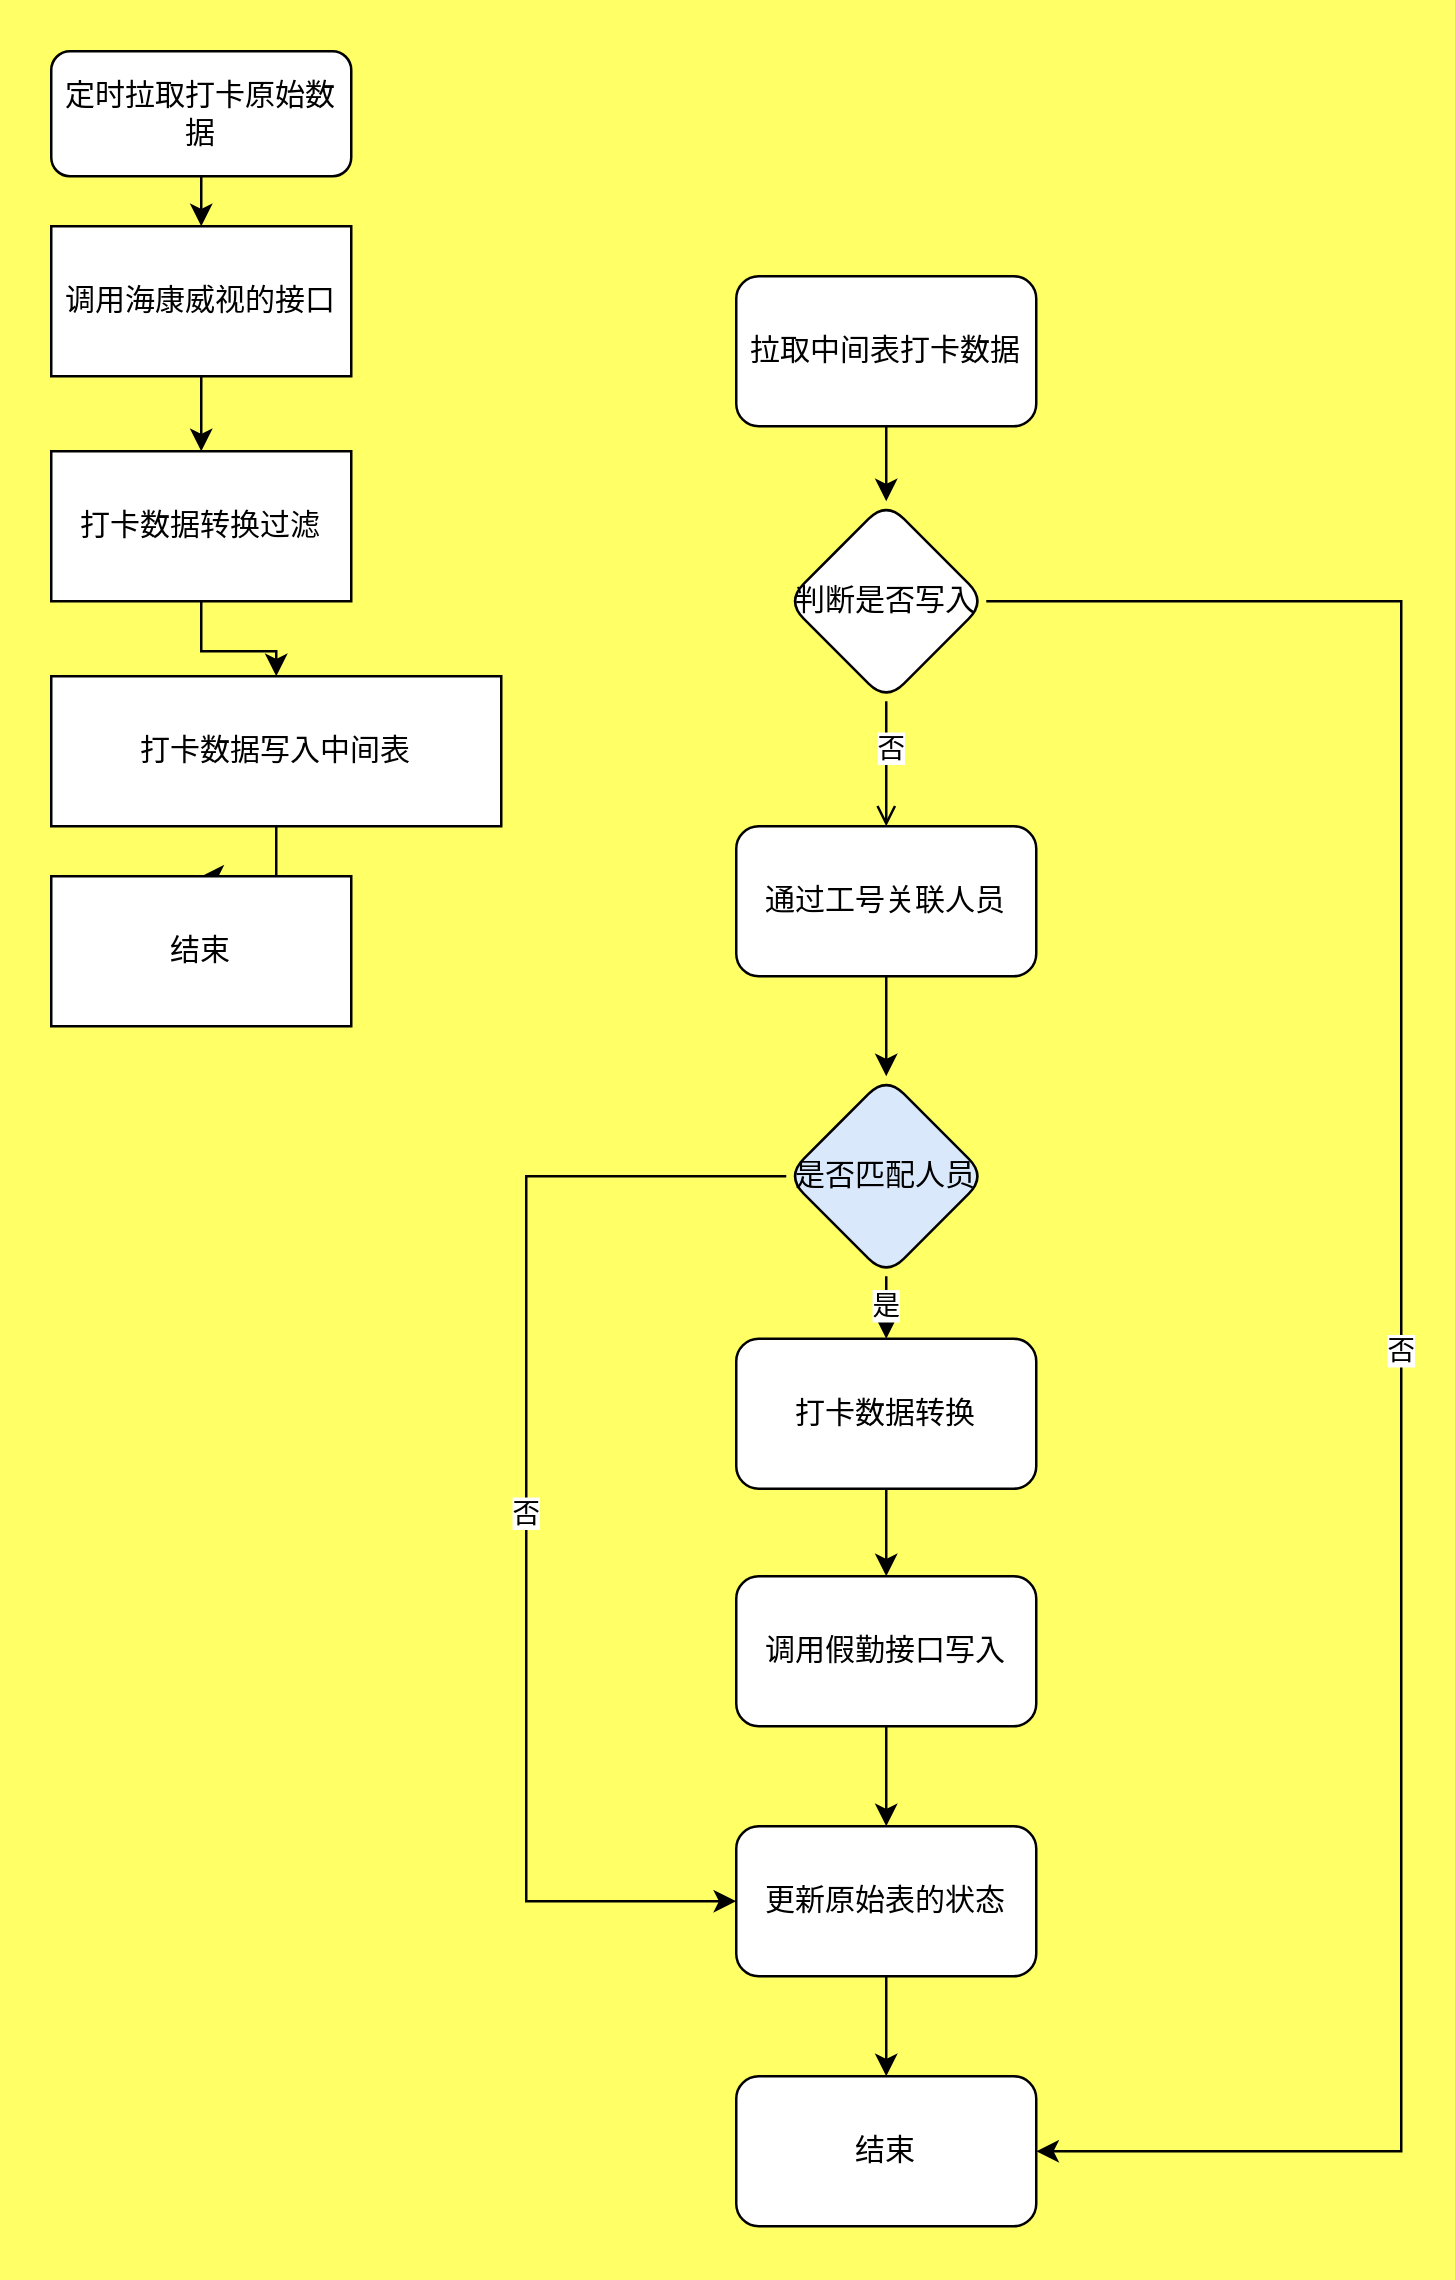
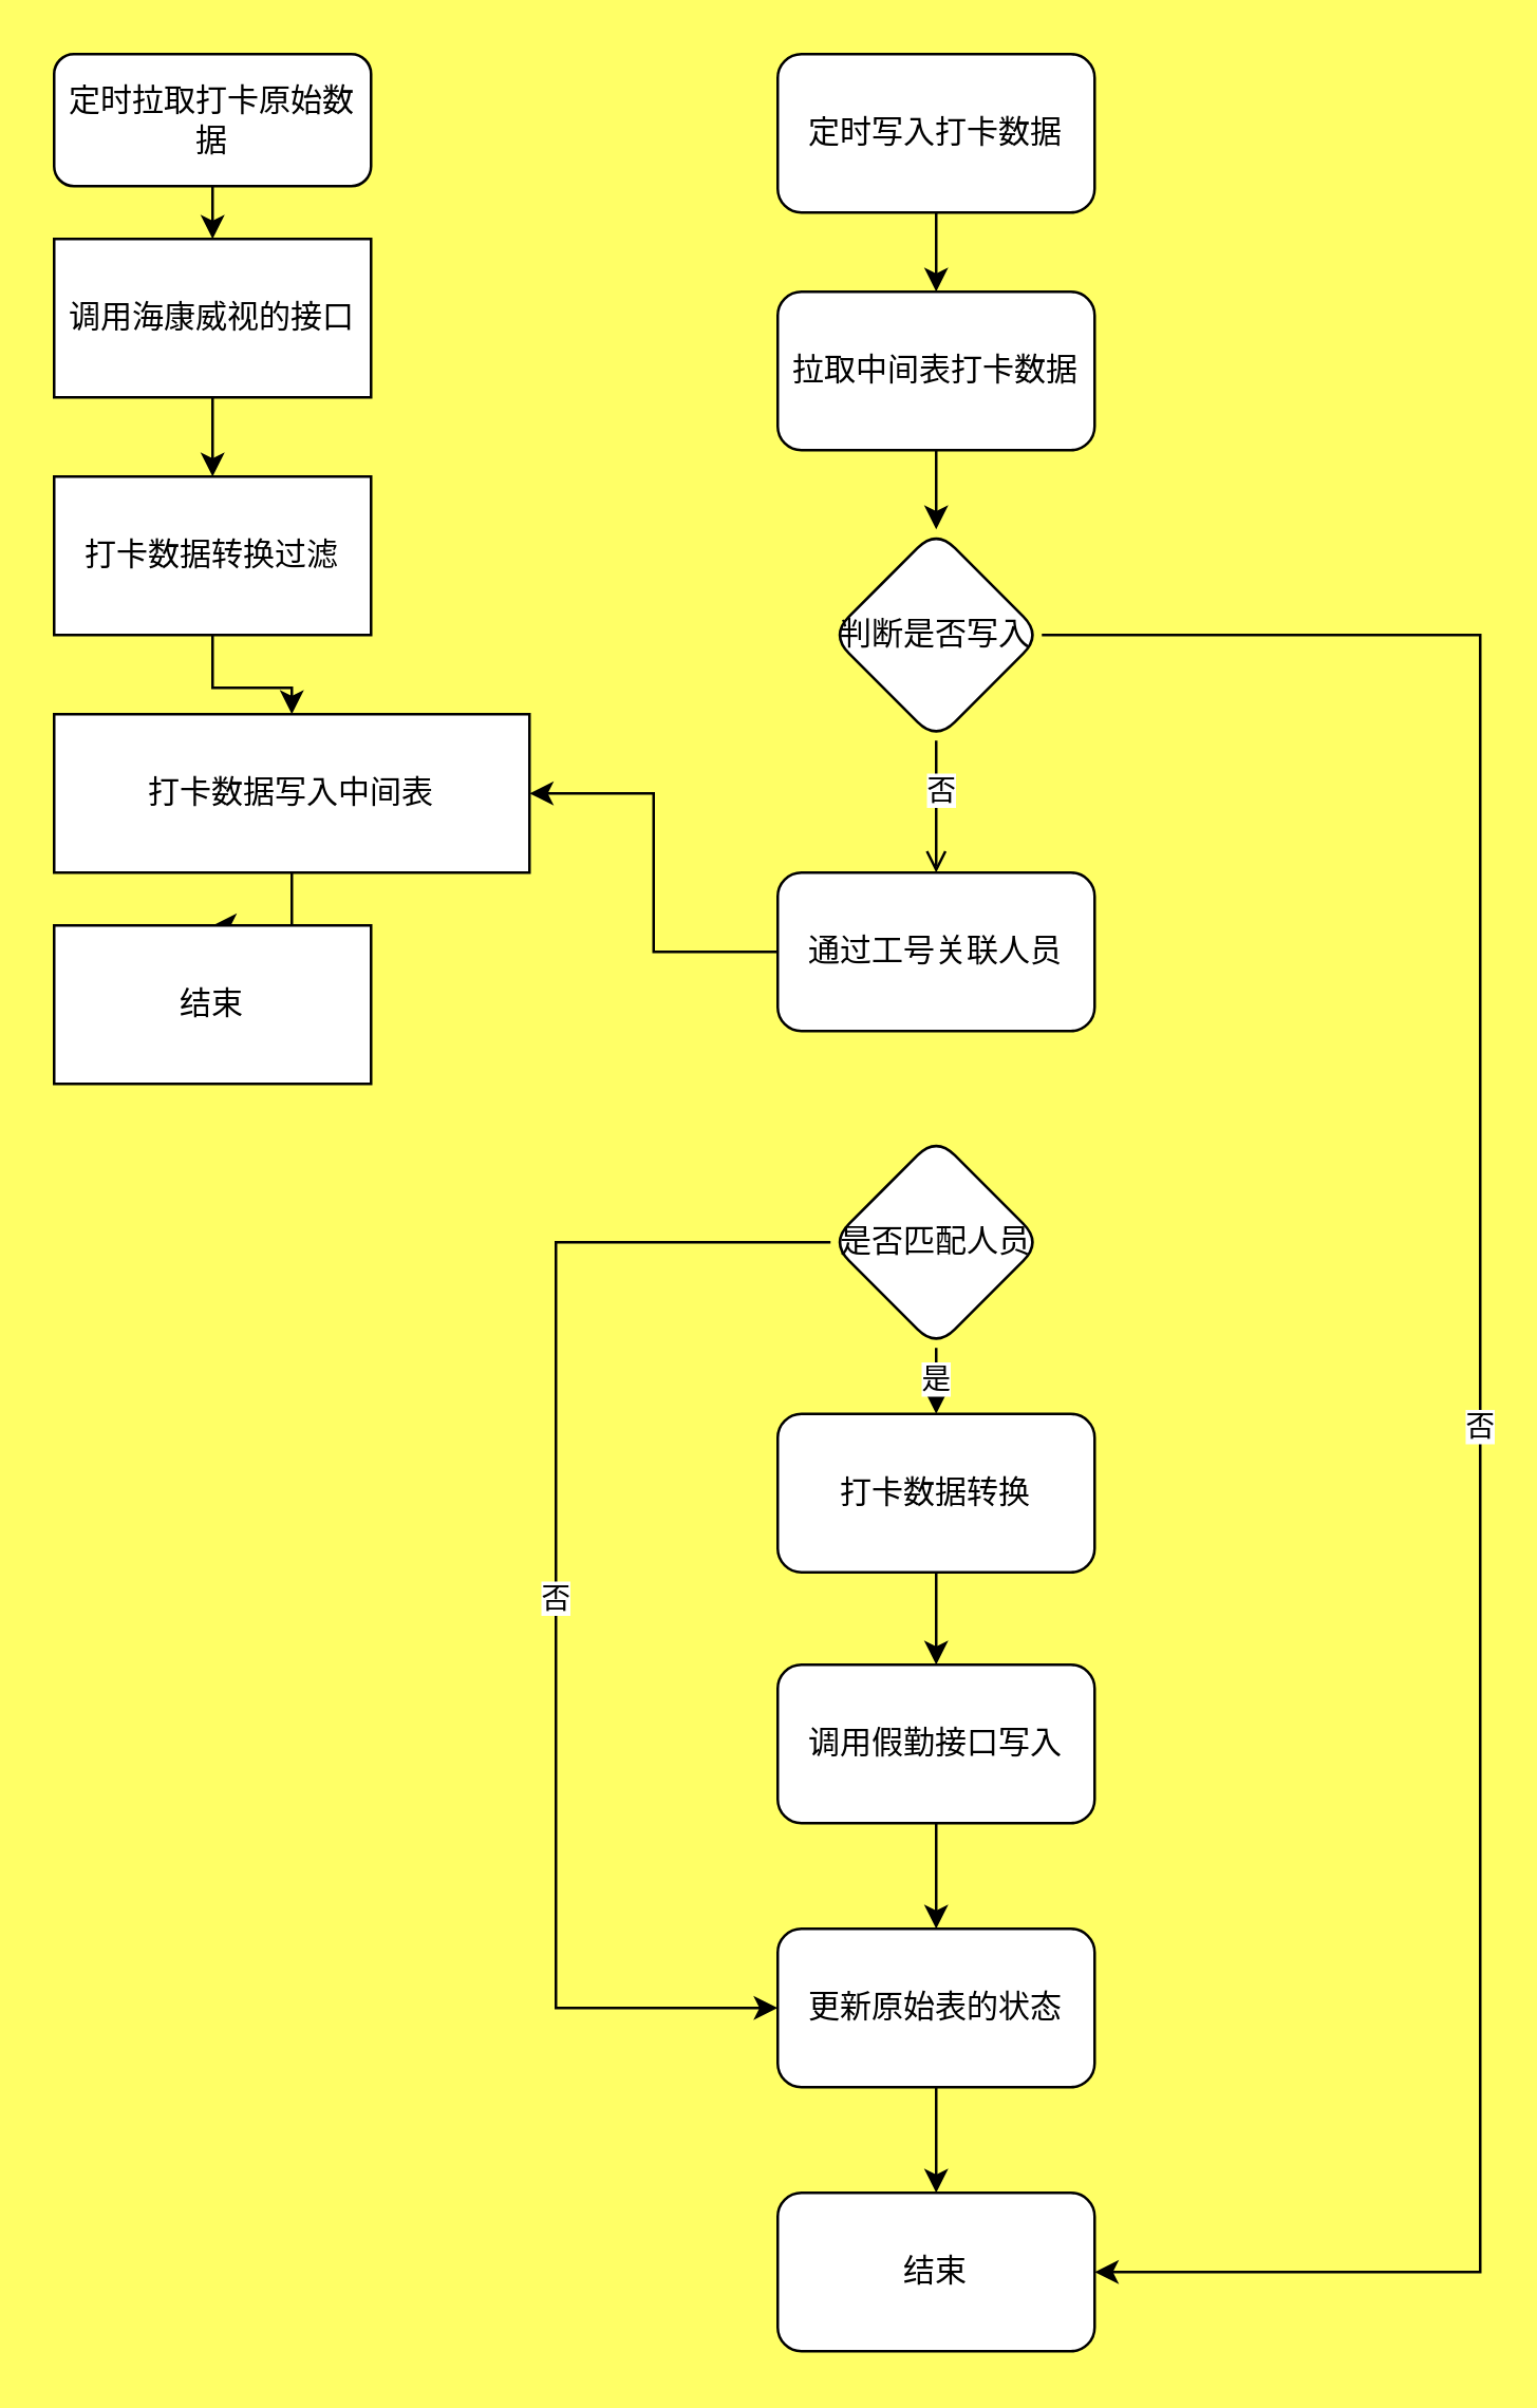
  <mxCell id="0" />
  <mxCell id="1" parent="0" />
  <mxCell id="2" style="edgeStyle=orthogonalEdgeStyle;rounded=0;orthogonalLoop=1;jettySize=auto;html=1;exitX=0.5;exitY=1;exitDx=0;exitDy=0;" parent="1" edge="1"><mxGeometry relative="1" as="geometry"><mxPoint x="80" y="90" as="targetPoint" /><mxPoint x="80" y="60" as="sourcePoint" /></mxGeometry></mxCell>
  <mxCell id="3" value="定时拉取打卡原始数据" style="rounded=1;whiteSpace=wrap;html=1;" parent="1" vertex="1"><mxGeometry x="20" y="20" width="120" height="50" as="geometry" /></mxCell>
  <mxCell id="4" value="" style="edgeStyle=orthogonalEdgeStyle;rounded=0;orthogonalLoop=1;jettySize=auto;html=1;" parent="1" source="5" target="7" edge="1"><mxGeometry relative="1" as="geometry" /></mxCell>
  <mxCell id="5" value="调用海康威视的接口" style="rounded=0;whiteSpace=wrap;html=1;" parent="1" vertex="1"><mxGeometry x="20" y="90" width="120" height="60" as="geometry" /></mxCell>
  <mxCell id="6" value="" style="edgeStyle=orthogonalEdgeStyle;rounded=0;orthogonalLoop=1;jettySize=auto;html=1;" parent="1" source="7" target="9" edge="1"><mxGeometry relative="1" as="geometry" /></mxCell>
  <mxCell id="7" value="打卡数据转换过滤" style="rounded=0;whiteSpace=wrap;html=1;" parent="1" vertex="1"><mxGeometry x="20" y="180" width="120" height="60" as="geometry" /></mxCell>
  <mxCell id="8" value="" style="edgeStyle=orthogonalEdgeStyle;rounded=0;orthogonalLoop=1;jettySize=auto;html=1;" parent="1" source="9" target="10" edge="1"><mxGeometry relative="1" as="geometry" /></mxCell>
  <mxCell id="9" value="打卡数据写入中间表" style="rounded=0;whiteSpace=wrap;html=1;" parent="1" vertex="1"><mxGeometry x="20" y="270" width="180" height="60" as="geometry" /></mxCell>
  <mxCell id="10" value="结束" style="whiteSpace=wrap;html=1;rounded=0;" parent="1" vertex="1"><mxGeometry x="20" y="350" width="120" height="60" as="geometry" /></mxCell>
  <mxCell id="11" style="edgeStyle=orthogonalEdgeStyle;rounded=0;orthogonalLoop=1;jettySize=auto;html=1;exitX=0.5;exitY=1;exitDx=0;exitDy=0;" parent="1" source="10" target="10" edge="1"><mxGeometry relative="1" as="geometry" /></mxCell>
+ <mxCell id="12" value="" style="edgeStyle=orthogonalEdgeStyle;rounded=0;orthogonalLoop=1;jettySize=auto;html=1;" parent="1" source="13" target="15" edge="1"><mxGeometry relative="1" as="geometry" /></mxCell>
+ <mxCell id="13" value="定时写入打卡数据" style="rounded=1;whiteSpace=wrap;html=1;" parent="1" vertex="1"><mxGeometry x="294" y="20" width="120" height="60" as="geometry" /></mxCell>
  <mxCell id="14" value="" style="edgeStyle=orthogonalEdgeStyle;rounded=0;orthogonalLoop=1;jettySize=auto;html=1;" parent="1" source="15" target="19" edge="1"><mxGeometry relative="1" as="geometry" /></mxCell>
  <mxCell id="15" value="拉取中间表打卡数据" style="whiteSpace=wrap;html=1;rounded=1;" parent="1" vertex="1"><mxGeometry x="294" y="110" width="120" height="60" as="geometry" /></mxCell>
  <mxCell id="16" value="" style="edgeStyle=orthogonalEdgeStyle;rounded=0;orthogonalLoop=1;jettySize=auto;html=1;endArrow=open;" parent="1" source="19" target="21" edge="1"><mxGeometry relative="1" as="geometry" /></mxCell>
  <mxCell id="17" value="否" style="edgeLabel;html=1;align=center;verticalAlign=middle;resizable=0;points=[];" parent="16" vertex="1" connectable="0"><mxGeometry x="-0.289" y="1" relative="1" as="geometry"><mxPoint as="offset" /></mxGeometry></mxCell>
  <mxCell id="18" value="否" style="edgeStyle=orthogonalEdgeStyle;rounded=0;orthogonalLoop=1;jettySize=auto;html=1;entryX=1;entryY=0.5;entryDx=0;entryDy=0;" parent="1" source="19" target="31" edge="1"><mxGeometry relative="1" as="geometry"><mxPoint x="540" y="720" as="targetPoint" /><Array as="points"><mxPoint x="560" y="240" /><mxPoint x="560" y="860" /></Array></mxGeometry></mxCell>
  <mxCell id="19" value="判断是否写入" style="rhombus;whiteSpace=wrap;html=1;rounded=1;" parent="1" vertex="1"><mxGeometry x="314" y="200" width="80" height="80" as="geometry" /></mxCell>
- <mxCell id="20" value="" style="edgeStyle=orthogonalEdgeStyle;rounded=0;orthogonalLoop=1;jettySize=auto;html=1;" parent="1" source="21" target="24" edge="1"><mxGeometry relative="1" as="geometry" /></mxCell>
+ <mxCell id="20" value="" style="edgeStyle=orthogonalEdgeStyle;rounded=0;orthogonalLoop=1;jettySize=auto;html=1;" parent="1" source="21" target="9" edge="1"><mxGeometry relative="1" as="geometry" /></mxCell>
  <mxCell id="21" value="通过工号关联人员" style="rounded=1;whiteSpace=wrap;html=1;" parent="1" vertex="1"><mxGeometry x="294" y="330" width="120" height="60" as="geometry" /></mxCell>
  <mxCell id="22" value="是" style="edgeStyle=orthogonalEdgeStyle;rounded=0;orthogonalLoop=1;jettySize=auto;html=1;" parent="1" source="24" target="26" edge="1"><mxGeometry relative="1" as="geometry" /></mxCell>
  <mxCell id="23" value="否" style="edgeStyle=orthogonalEdgeStyle;rounded=0;orthogonalLoop=1;jettySize=auto;html=1;exitX=0;exitY=0.5;exitDx=0;exitDy=0;entryX=0;entryY=0.5;entryDx=0;entryDy=0;" parent="1" source="24" target="30" edge="1"><mxGeometry relative="1" as="geometry"><Array as="points"><mxPoint x="210" y="470" /><mxPoint x="210" y="760" /></Array></mxGeometry></mxCell>
- <mxCell id="24" value="是否匹配人员" style="rhombus;whiteSpace=wrap;html=1;rounded=1;fillColor=#dae8fc;" parent="1" vertex="1"><mxGeometry x="314" y="430" width="80" height="80" as="geometry" /></mxCell>
+ <mxCell id="24" value="是否匹配人员" style="rhombus;whiteSpace=wrap;html=1;rounded=1;" parent="1" vertex="1"><mxGeometry x="314" y="430" width="80" height="80" as="geometry" /></mxCell>
  <mxCell id="25" value="" style="edgeStyle=orthogonalEdgeStyle;rounded=0;orthogonalLoop=1;jettySize=auto;html=1;" parent="1" source="26" target="28" edge="1"><mxGeometry relative="1" as="geometry" /></mxCell>
  <mxCell id="26" value="打卡数据转换" style="rounded=1;whiteSpace=wrap;html=1;" parent="1" vertex="1"><mxGeometry x="294" y="535" width="120" height="60" as="geometry" /></mxCell>
  <mxCell id="27" value="" style="edgeStyle=orthogonalEdgeStyle;rounded=0;orthogonalLoop=1;jettySize=auto;html=1;" parent="1" source="28" target="30" edge="1"><mxGeometry relative="1" as="geometry" /></mxCell>
  <mxCell id="28" value="调用假勤接口写入" style="rounded=1;whiteSpace=wrap;html=1;" parent="1" vertex="1"><mxGeometry x="294" y="630" width="120" height="60" as="geometry" /></mxCell>
  <mxCell id="29" value="" style="edgeStyle=orthogonalEdgeStyle;rounded=0;orthogonalLoop=1;jettySize=auto;html=1;" parent="1" source="30" target="31" edge="1"><mxGeometry relative="1" as="geometry" /></mxCell>
  <mxCell id="30" value="更新原始表的状态" style="whiteSpace=wrap;html=1;rounded=1;" parent="1" vertex="1"><mxGeometry x="294" y="730" width="120" height="60" as="geometry" /></mxCell>
  <mxCell id="31" value="结束" style="whiteSpace=wrap;html=1;rounded=1;" parent="1" vertex="1"><mxGeometry x="294" y="830" width="120" height="60" as="geometry" /></mxCell>
